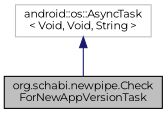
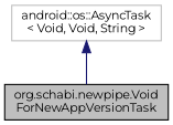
  digraph {
    fontname=Montserrat
    node [fontname=Montserrat fontsize=10 shape=record style=filled]
-   n1 [color=black fillcolor=grey75 fontcolor=black height=0.2 label="org.schabi.newpipe.Check\lForNewAppVersionTask" width=0.4]
+   n1 [color=black fillcolor=grey75 fontcolor=black height=0.2 label="org.schabi.newpipe.Void\lForNewAppVersionTask" width=0.4]
    n2 [color=grey75 fillcolor=white height=0.2 label="android::os::AsyncTask\l\< Void, Void, String \>" width=0.4]
    n2 -> n1 [color=midnightblue dir=back fontname=Montserrat fontsize=10 labelfontname=Helvetica labelfontsize=10 style=solid]
  }
